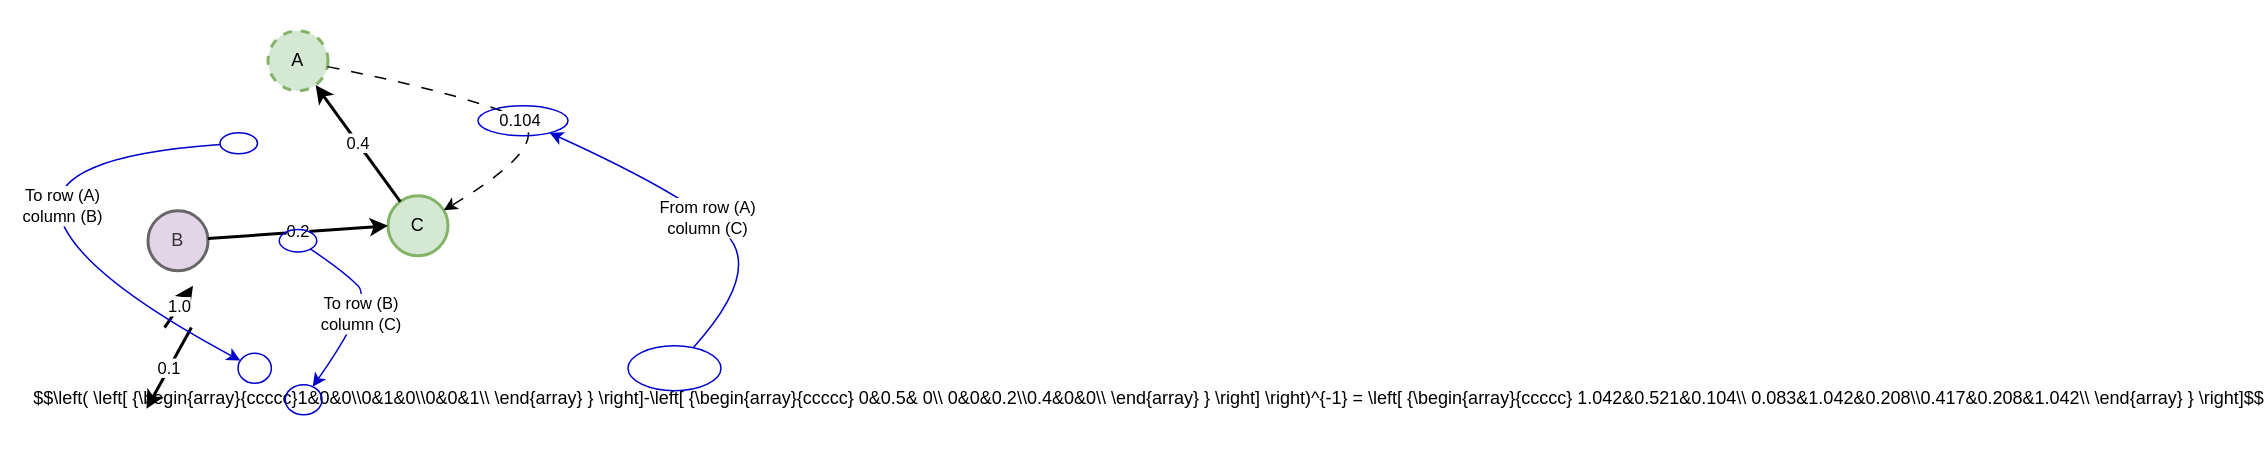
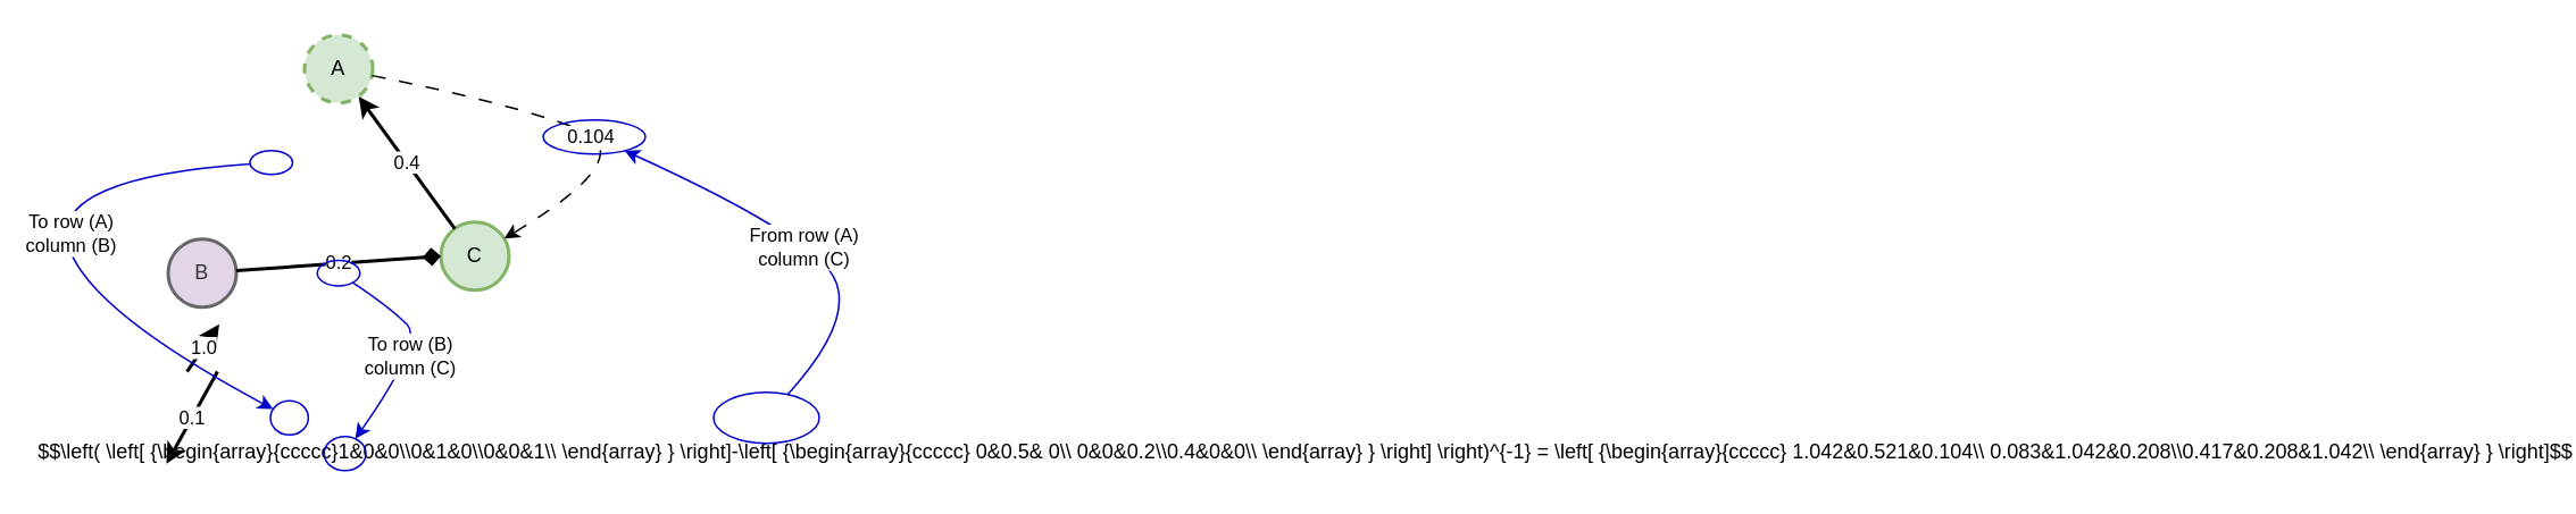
  <mxCell id="0" />
  <mxCell id="1" parent="0" />
  <mxCell id="2" value="A" style="ellipse;whiteSpace=wrap;html=1;aspect=fixed;fillColor=#d5e8d4;strokeColor=#82b366;strokeWidth=2;dashed=1;" vertex="1" parent="1"><mxGeometry x="178" y="20" width="40" height="40" as="geometry" /></mxCell>
  <mxCell id="3" value="C" style="ellipse;whiteSpace=wrap;html=1;aspect=fixed;fillColor=#d5e8d4;strokeColor=#82b366;strokeWidth=2;" vertex="1" parent="1"><mxGeometry x="258" y="130" width="40" height="40" as="geometry" /></mxCell>
  <mxCell id="4" value="B" style="ellipse;whiteSpace=wrap;html=1;aspect=fixed;fillColor=#e1d5e7;fontColor=#333333;strokeColor=#666666;strokeWidth=2;" vertex="1" parent="1"><mxGeometry x="98" y="140" width="40" height="40" as="geometry" /></mxCell>
  <mxCell id="5" value="0.4" style="endArrow=classic;html=1;rounded=0;strokeWidth=2;" edge="1" parent="1" source="3" target="2"><mxGeometry width="50" height="50" relative="1" as="geometry"><mxPoint x="338" y="60" as="sourcePoint" /><mxPoint x="168" y="110" as="targetPoint" /><mxPoint as="offset" /></mxGeometry></mxCell>
- <mxCell id="6" value="0.2" style="endArrow=classic;html=1;rounded=0;strokeWidth=2;entryX=0;entryY=0.5;entryDx=0;entryDy=0;" edge="1" parent="1" source="4" target="3"><mxGeometry width="50" height="50" relative="1" as="geometry"><mxPoint x="154" y="144" as="sourcePoint" /><mxPoint x="189.056" y="182.111" as="targetPoint" /></mxGeometry></mxCell>
+ <mxCell id="6" value="0.2" style="endArrow=diamond;html=1;rounded=0;strokeWidth=2;entryX=0;entryY=0.5;entryDx=0;entryDy=0;" edge="1" parent="1" source="4" target="3"><mxGeometry width="50" height="50" relative="1" as="geometry"><mxPoint x="154" y="144" as="sourcePoint" /><mxPoint x="189.056" y="182.111" as="targetPoint" /></mxGeometry></mxCell>
  <mxCell id="7" value="" style="curved=1;endArrow=classic;html=1;rounded=0;dashed=1;dashPattern=8 8;strokeWidth=1;" edge="1" parent="1" source="2" target="3"><mxGeometry width="50" height="50" relative="1" as="geometry"><mxPoint x="198" y="40" as="sourcePoint" /><mxPoint x="8" y="180" as="targetPoint" /><Array as="points"><mxPoint x="298" y="60" /><mxPoint x="378" y="90" /></Array></mxGeometry></mxCell>
  <mxCell id="8" value="0.104" style="edgeLabel;html=1;align=center;verticalAlign=middle;resizable=0;points=[];" vertex="1" connectable="0" parent="7"><mxGeometry x="0.181" y="3" relative="1" as="geometry"><mxPoint x="-23" y="-4" as="offset" /></mxGeometry></mxCell>
  <mxCell id="9" value="1.0" style="endArrow=classic;html=1;rounded=0;strokeWidth=2;" edge="1" parent="1"><mxGeometry width="50" height="50" relative="1" as="geometry"><mxPoint x="109.056" y="217.889" as="sourcePoint" /><mxPoint x="128" y="190" as="targetPoint" /></mxGeometry></mxCell>
  <mxCell id="10" value="0.1" style="endArrow=classic;html=1;rounded=0;strokeWidth=2;" edge="1" parent="1"><mxGeometry width="50" height="50" relative="1" as="geometry"><mxPoint x="126.944" y="217.889" as="sourcePoint" /><mxPoint x="97" y="272" as="targetPoint" /></mxGeometry></mxCell>
  <mxCell id="11" value="" style="curved=1;endArrow=classic;html=1;rounded=0;strokeColor=#0000CC;" edge="1" parent="1" source="23" target="19"><mxGeometry width="50" height="50" relative="1" as="geometry"><mxPoint x="518" y="200" as="sourcePoint" /><mxPoint x="378" y="80" as="targetPoint" /><Array as="points"><mxPoint x="508" y="180" /><mxPoint x="458" y="130" /></Array></mxGeometry></mxCell>
  <mxCell id="12" value="From row (A)&lt;div&gt;column (C)&lt;/div&gt;" style="edgeLabel;html=1;align=center;verticalAlign=middle;resizable=0;points=[];" vertex="1" connectable="0" parent="11"><mxGeometry x="0.0" y="1" relative="1" as="geometry"><mxPoint as="offset" /></mxGeometry></mxCell>
  <mxCell id="13" value="" style="ellipse;whiteSpace=wrap;html=1;fillColor=none;strokeColor=#0000CC;" vertex="1" parent="1"><mxGeometry x="185.5" y="152.5" width="25" height="15" as="geometry" /></mxCell>
  <mxCell id="14" value="" style="curved=1;endArrow=classic;html=1;rounded=0;strokeColor=#0000CC;" edge="1" parent="1" source="13" target="22"><mxGeometry width="50" height="50" relative="1" as="geometry"><mxPoint x="475" y="241" as="sourcePoint" /><mxPoint x="388" y="90" as="targetPoint" /><Array as="points"><mxPoint x="228" y="180" /><mxPoint x="248" y="200" /></Array></mxGeometry></mxCell>
  <mxCell id="15" value="To row (B)&lt;div&gt;column (C)&lt;/div&gt;" style="edgeLabel;html=1;align=center;verticalAlign=middle;resizable=0;points=[];" vertex="1" connectable="0" parent="14"><mxGeometry x="0.061" y="-2" relative="1" as="geometry"><mxPoint as="offset" /></mxGeometry></mxCell>
  <mxCell id="16" value="" style="curved=1;endArrow=classic;html=1;rounded=0;strokeColor=#0000CC;" edge="1" parent="1" source="18" target="24"><mxGeometry width="50" height="50" relative="1" as="geometry"><mxPoint x="8" y="90" as="sourcePoint" /><mxPoint x="11" y="180" as="targetPoint" /><Array as="points"><mxPoint x="30" y="104" /><mxPoint x="48" y="180" /></Array></mxGeometry></mxCell>
  <mxCell id="17" value="To row (A)&lt;div&gt;column (B)&lt;/div&gt;" style="edgeLabel;html=1;align=center;verticalAlign=middle;resizable=0;points=[];" vertex="1" connectable="0" parent="16"><mxGeometry x="-0.064" y="3" relative="1" as="geometry"><mxPoint as="offset" /></mxGeometry></mxCell>
  <mxCell id="18" value="" style="ellipse;whiteSpace=wrap;html=1;fillColor=none;strokeColor=#0000CC;" vertex="1" parent="1"><mxGeometry x="146" y="88" width="25" height="14" as="geometry" /></mxCell>
  <mxCell id="19" value="" style="ellipse;whiteSpace=wrap;html=1;fillColor=none;strokeColor=#0000CC;" vertex="1" parent="1"><mxGeometry x="318" y="70" width="60" height="20" as="geometry" /></mxCell>
  <mxCell id="20" value="" style="group;recursiveResize=1;autosize=0;resizable=1;" vertex="1" connectable="0" parent="1"><mxGeometry x="20" y="230" width="610" height="50" as="geometry" /></mxCell>
  <mxCell id="21" value="&lt;div style=&quot;&quot;&gt;&lt;div&gt;$$\left( \left[ {\begin{array}{ccccc}1&amp;amp;0&amp;amp;0\\0&amp;amp;1&amp;amp;0\\0&amp;amp;0&amp;amp;1\\ \end{array} } \right]-\left[ {\begin{array}{ccccc} 0&amp;amp;0.5&amp;amp; 0\\ 0&amp;amp;0&amp;amp;0.2\\0.4&amp;amp;0&amp;amp;0\\ \end{array} } \right] \right)^{-1} = \left[ {\begin{array}{ccccc} 1.042&amp;amp;0.521&amp;amp;0.104\\ 0.083&amp;amp;1.042&amp;amp;0.208\\0.417&amp;amp;0.208&amp;amp;1.042\\ \end{array} } \right]$$&lt;/div&gt;&lt;/div&gt;" style="text;html=1;align=left;verticalAlign=middle;resizable=1;points=[];autosize=1;strokeColor=none;fillColor=none;" vertex="1" parent="20"><mxGeometry y="20" width="470" height="30" as="geometry" /></mxCell>
  <mxCell id="22" value="" style="ellipse;whiteSpace=wrap;html=1;fillColor=none;strokeColor=#0000CC;" vertex="1" parent="20"><mxGeometry x="169.5" y="26" width="24.5" height="20" as="geometry" /></mxCell>
  <mxCell id="23" value="" style="ellipse;whiteSpace=wrap;html=1;fillColor=none;strokeColor=#0000CC;" vertex="1" parent="20"><mxGeometry x="398" width="62" height="30" as="geometry" /></mxCell>
  <mxCell id="24" value="" style="ellipse;whiteSpace=wrap;html=1;fillColor=none;strokeColor=#0000CC;" vertex="1" parent="20"><mxGeometry x="138" y="5" width="22.25" height="20" as="geometry" /></mxCell>
